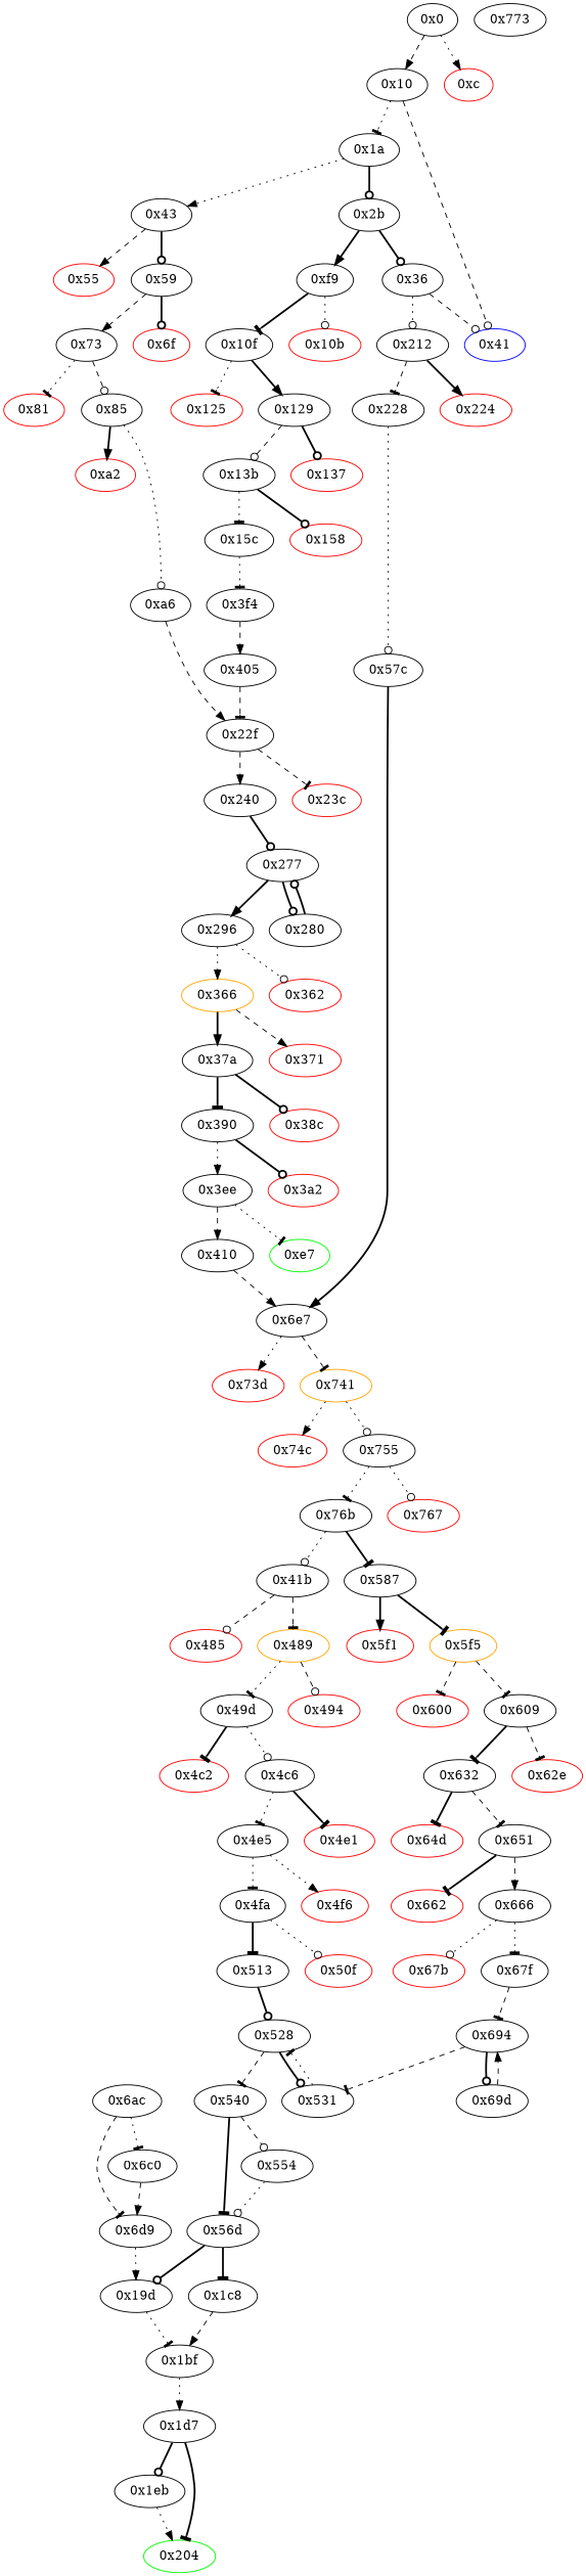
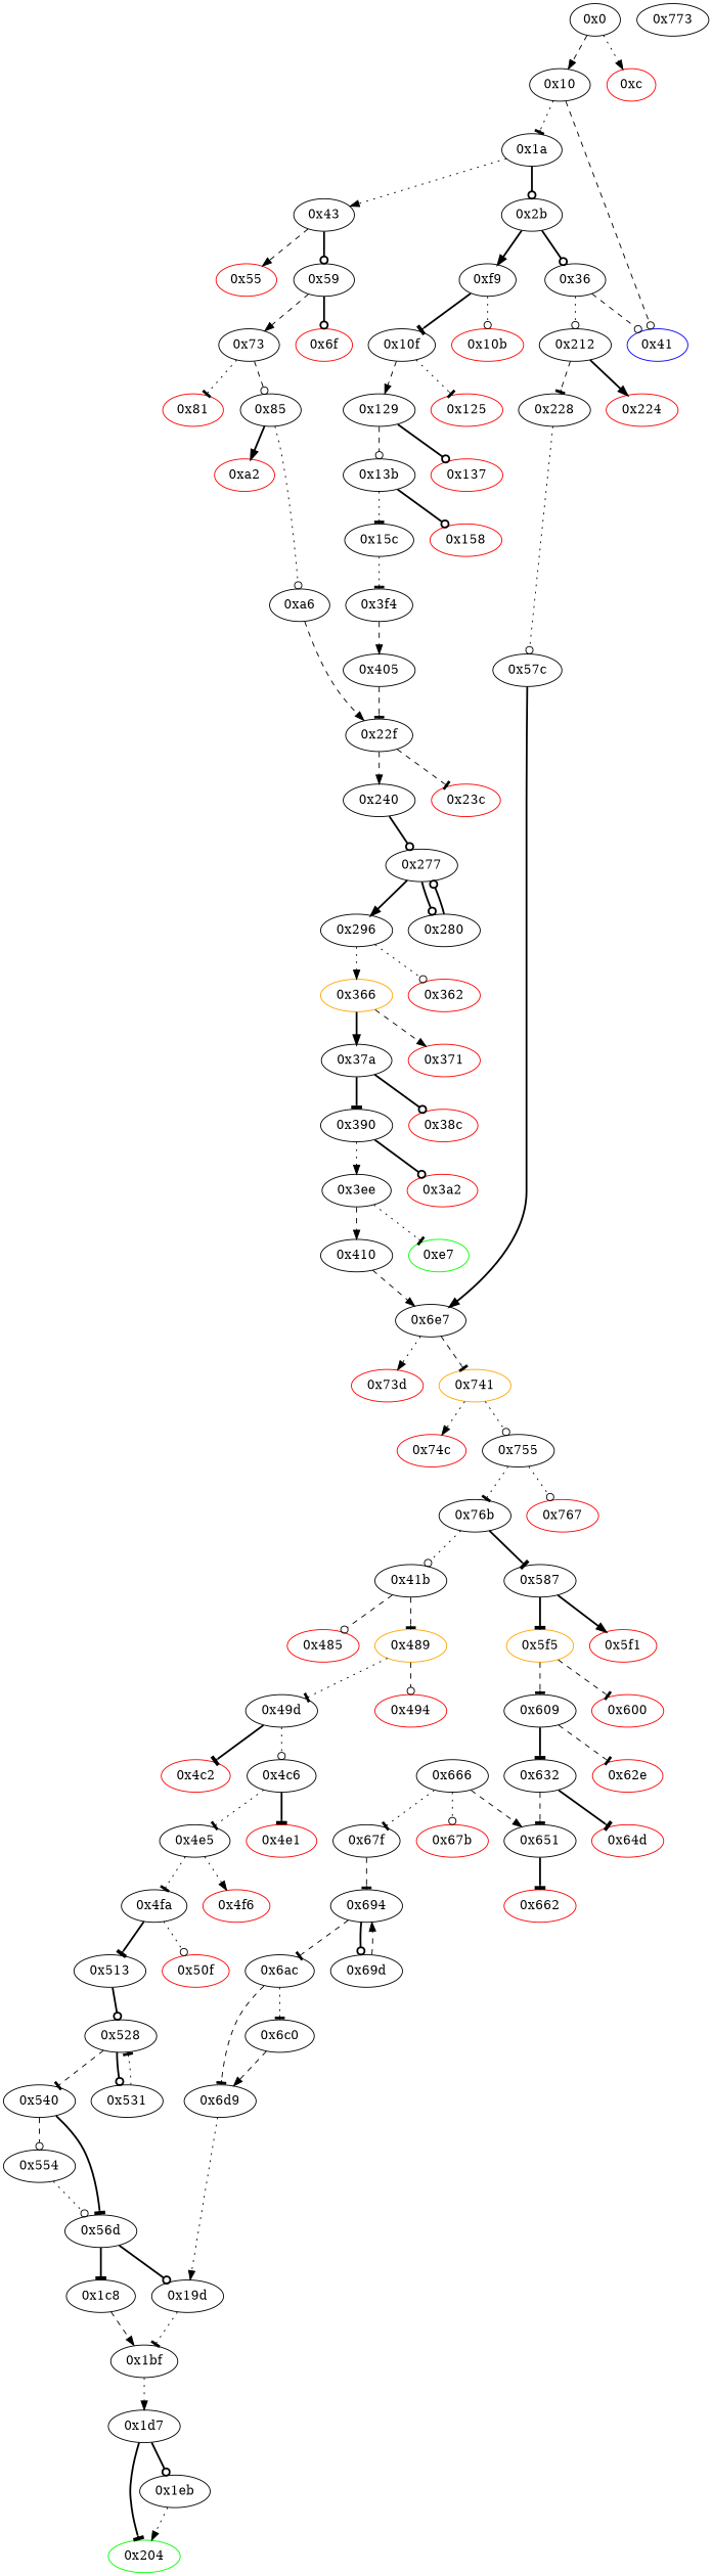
  strict digraph {
    node [fillcolor=white style=filled]
    edge [arrowhead=tee style=bold]
    "0x10"
    "0x1a"
    "0x41" [color=blue]
    "0x43"
    "0x2b"
    "0x38c" [color=red]
    "0x158" [color=red]
    "0x531"
    "0x528"
    "0x540"
    "0x212"
    "0x228"
    "0x224" [color=red]
    "0x57c"
    "0x10b" [color=red]
    "0x280"
    "0x277"
    "0x296"
    "0x4fa"
    "0x513"
    "0x50f" [color=red]
    "0x76b"
    "0x41b"
    "0x587"
    "0x485" [color=red]
    "0x489" [color=orange]
    "0x5f1" [color=red]
    "0x5f5" [color=orange]
    "0x73d" [color=red]
    "0x6e7"
    "0x741" [color=orange]
    "0x74c" [color=red]
    "0x755"
    "0x371" [color=red]
    "0x55" [color=red]
    "0x3a2" [color=red]
    "0x390"
    "0x3ee"
    "0x410"
    "0xe7" [color=green]
    "0x767" [color=red]
    "0x6d9"
    "0x19d"
    "0x1bf"
    "0x64d" [color=red]
    "0x632"
    "0x651"
    "0x662" [color=red]
    "0x666"
    "0x362" [color=red]
    "0xa2" [color=red]
    "0x85"
    "0xa6"
    "0x22f"
    "0x240"
    "0x23c" [color=red]
    "0x73"
    "0x81" [color=red]
    "0x59"
    "0x36"
    "0xf9"
    "0x49d"
    "0x494" [color=red]
    "0x69d"
    "0x694"
    "0x6ac"
    "0x4e5"
    "0x4f6" [color=red]
    "0x6c0"
    "0x1d7"
    "0x1eb"
    "0x204" [color=green]
    "0x37a"
    "0x67b" [color=red]
    "0x62e" [color=red]
    "0x4e1" [color=red]
    "0x56d"
    "0x1c8"
    "0x554"
    "0x6f" [color=red]
    "0xc" [color=red]
    "0x67f"
    "0x600" [color=red]
    "0x3f4"
    "0x405"
    "0x4c2" [color=red]
    "0x366" [color=orange]
    "0x15c"
    "0x609"
    "0x4c6"
    "0x773"
    "0x0"
    "0x125" [color=red]
    "0x13b"
    "0x137" [color=red]
    "0x129"
    "0x10f"
    "0x10" -> "0x1a" [style=dotted]
    "0x10" -> "0x41" [arrowhead=odot style=dashed]
    "0x1a" -> "0x43" [arrowhead=normal style=dotted]
    "0x1a" -> "0x2b" [arrowhead=odot]
    "0x43" -> "0x55" [arrowhead=normal style=dashed]
    "0x43" -> "0x59" [arrowhead=odot]
    "0x2b" -> "0x36" [arrowhead=odot]
    "0x2b" -> "0xf9" [arrowhead=normal]
    "0x531" -> "0x528" [style=dotted]
    "0x528" -> "0x531" [arrowhead=odot]
    "0x528" -> "0x540" [style=dashed]
    "0x540" -> "0x56d"
    "0x540" -> "0x554" [arrowhead=odot style=dashed]
    "0x212" -> "0x228" [style=dashed]
    "0x212" -> "0x224" [arrowhead=normal]
    "0x228" -> "0x57c" [arrowhead=odot style=dotted]
    "0x57c" -> "0x6e7" [arrowhead=normal]
    "0x280" -> "0x277" [arrowhead=odot]
    "0x277" -> "0x280" [arrowhead=odot]
    "0x277" -> "0x296" [arrowhead=normal]
    "0x296" -> "0x362" [arrowhead=odot style=dotted]
    "0x296" -> "0x366" [arrowhead=normal style=dotted]
    "0x4fa" -> "0x513"
    "0x4fa" -> "0x50f" [arrowhead=odot style=dotted]
    "0x513" -> "0x528" [arrowhead=odot]
    "0x76b" -> "0x41b" [arrowhead=odot style=dotted]
    "0x76b" -> "0x587"
    "0x41b" -> "0x485" [arrowhead=odot style=dashed]
    "0x41b" -> "0x489" [style=dashed]
    "0x587" -> "0x5f1" [arrowhead=normal]
    "0x587" -> "0x5f5"
    "0x489" -> "0x49d" [style=dotted]
    "0x489" -> "0x494" [arrowhead=odot style=dashed]
    "0x5f5" -> "0x600" [style=dashed]
    "0x5f5" -> "0x609" [style=dashed]
    "0x6e7" -> "0x73d" [arrowhead=normal style=dotted]
    "0x6e7" -> "0x741" [style=dashed]
    "0x741" -> "0x74c" [arrowhead=normal style=dotted]
    "0x741" -> "0x755" [arrowhead=odot style=dotted]
    "0x755" -> "0x76b" [style=dotted]
    "0x755" -> "0x767" [arrowhead=odot style=dotted]
    "0x390" -> "0x3a2" [arrowhead=odot]
    "0x390" -> "0x3ee" [arrowhead=normal style=dotted]
    "0x3ee" -> "0x410" [arrowhead=normal style=dashed]
    "0x3ee" -> "0xe7" [style=dotted]
    "0x410" -> "0x6e7" [arrowhead=normal style=dashed]
    "0x6d9" -> "0x19d" [arrowhead=normal style=dotted]
    "0x19d" -> "0x1bf" [style=dotted]
    "0x1bf" -> "0x1d7" [arrowhead=normal style=dotted]
    "0x632" -> "0x64d"
    "0x632" -> "0x651" [style=dashed]
    "0x651" -> "0x662"
-   "0x651" -> "0x666" [arrowhead=normal style=dashed]
+   "0x666" -> "0x651" [arrowhead=normal style=dashed]
    "0x666" -> "0x67b" [arrowhead=odot style=dotted]
    "0x666" -> "0x67f" [style=dotted]
    "0x85" -> "0xa2" [arrowhead=normal]
    "0x85" -> "0xa6" [arrowhead=odot style=dotted]
    "0xa6" -> "0x22f" [arrowhead=normal style=dashed]
    "0x22f" -> "0x240" [arrowhead=normal style=dashed]
    "0x22f" -> "0x23c" [style=dashed]
    "0x240" -> "0x277" [arrowhead=odot]
    "0x73" -> "0x85" [arrowhead=odot style=dashed]
    "0x73" -> "0x81" [style=dotted]
    "0x59" -> "0x73" [arrowhead=normal style=dashed]
    "0x59" -> "0x6f" [arrowhead=odot]
    "0x36" -> "0x41" [arrowhead=odot style=dashed]
    "0x36" -> "0x212" [arrowhead=odot style=dotted]
    "0xf9" -> "0x10b" [arrowhead=odot style=dotted]
    "0xf9" -> "0x10f"
    "0x49d" -> "0x4c2"
    "0x49d" -> "0x4c6" [arrowhead=odot style=dotted]
    "0x69d" -> "0x694" [arrowhead=normal style=dashed]
    "0x694" -> "0x69d" [arrowhead=odot]
-   "0x694" -> "0x531" [style=dashed]
+   "0x694" -> "0x6ac" [style=dashed]
    "0x6ac" -> "0x6d9" [style=dashed]
    "0x6ac" -> "0x6c0" [style=dotted]
    "0x4e5" -> "0x4fa" [style=dotted]
    "0x4e5" -> "0x4f6" [arrowhead=normal style=dotted]
    "0x6c0" -> "0x6d9" [arrowhead=normal style=dashed]
    "0x1d7" -> "0x1eb" [arrowhead=odot]
    "0x1d7" -> "0x204"
    "0x1eb" -> "0x204" [arrowhead=normal style=dotted]
    "0x37a" -> "0x38c" [arrowhead=odot]
    "0x37a" -> "0x390"
    "0x56d" -> "0x19d" [arrowhead=odot]
    "0x56d" -> "0x1c8"
    "0x1c8" -> "0x1bf" [arrowhead=normal style=dashed]
    "0x554" -> "0x56d" [arrowhead=odot style=dotted]
    "0x67f" -> "0x694" [style=dashed]
    "0x3f4" -> "0x405" [arrowhead=normal style=dashed]
    "0x405" -> "0x22f" [style=dashed]
    "0x366" -> "0x371" [arrowhead=normal style=dashed]
    "0x366" -> "0x37a" [arrowhead=normal]
    "0x15c" -> "0x3f4" [style=dotted]
    "0x609" -> "0x632"
    "0x609" -> "0x62e" [style=dashed]
    "0x4c6" -> "0x4e5" [style=dotted]
    "0x4c6" -> "0x4e1"
    "0x0" -> "0x10" [arrowhead=normal style=dashed]
    "0x0" -> "0xc" [arrowhead=normal style=dotted]
    "0x13b" -> "0x158" [arrowhead=odot]
    "0x13b" -> "0x15c" [style=dotted]
    "0x129" -> "0x13b" [arrowhead=odot style=dashed]
    "0x129" -> "0x137" [arrowhead=odot]
    "0x10f" -> "0x125" [style=dotted]
-   "0x10f" -> "0x129" [arrowhead=normal]
+   "0x10f" -> "0x129" [arrowhead=normal style=dashed]
  }
